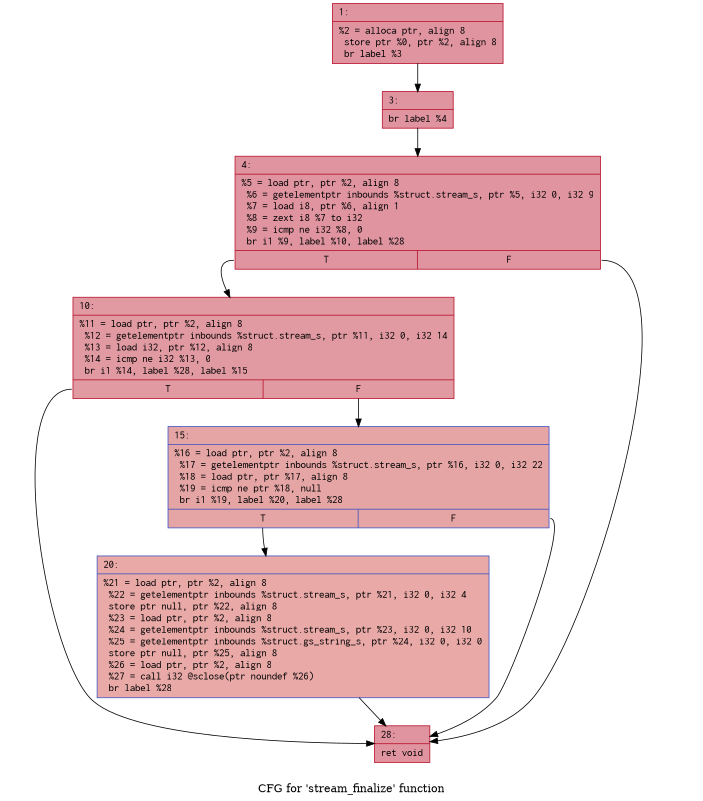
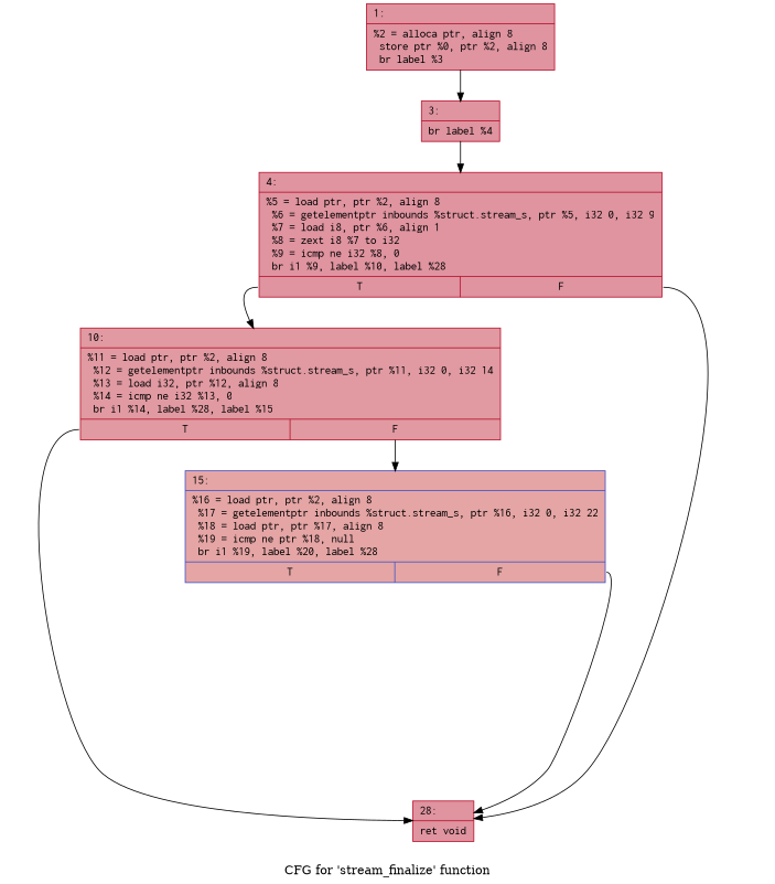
  digraph {
    label="CFG for 'stream_finalize' function"
    node [color="#b70d28ff" fillcolor="#b70d2870" fontname=Courier shape=record style=filled]
    n1 [label="{1:\l|  %2 = alloca ptr, align 8\l  store ptr %0, ptr %2, align 8\l  br label %3\l}"]
    n2 [label="{3:\l|  br label %4\l}"]
    n3 [label="{4:\l|  %5 = load ptr, ptr %2, align 8\l  %6 = getelementptr inbounds %struct.stream_s, ptr %5, i32 0, i32 9\l  %7 = load i8, ptr %6, align 1\l  %8 = zext i8 %7 to i32\l  %9 = icmp ne i32 %8, 0\l  br i1 %9, label %10, label %28\l|{<s0>T|<s1>F}}"]
    n4 [fillcolor="#bb1b2c70" label="{10:\l|  %11 = load ptr, ptr %2, align 8\l  %12 = getelementptr inbounds %struct.stream_s, ptr %11, i32 0, i32 14\l  %13 = load i32, ptr %12, align 8\l  %14 = icmp ne i32 %13, 0\l  br i1 %14, label %28, label %15\l|{<s0>T|<s1>F}}"]
    n5 [label="{28:\l|  ret void\l}"]
    n6 [color="#3d50c3ff" fillcolor="#c5333470" label="{15:\l|  %16 = load ptr, ptr %2, align 8\l  %17 = getelementptr inbounds %struct.stream_s, ptr %16, i32 0, i32 22\l  %18 = load ptr, ptr %17, align 8\l  %19 = icmp ne ptr %18, null\l  br i1 %19, label %20, label %28\l|{<s0>T|<s1>F}}"]
-   n7 [color="#3d50c3ff" fillcolor="#ca3b3770" label="{20:\l|  %21 = load ptr, ptr %2, align 8\l  %22 = getelementptr inbounds %struct.stream_s, ptr %21, i32 0, i32 4\l  store ptr null, ptr %22, align 8\l  %23 = load ptr, ptr %2, align 8\l  %24 = getelementptr inbounds %struct.stream_s, ptr %23, i32 0, i32 10\l  %25 = getelementptr inbounds %struct.gs_string_s, ptr %24, i32 0, i32 0\l  store ptr null, ptr %25, align 8\l  %26 = load ptr, ptr %2, align 8\l  %27 = call i32 @sclose(ptr noundef %26)\l  br label %28\l}"]
    n1 -> n2
    n2 -> n3
    n3 -> n4 [tailport=s0]
    n3 -> n5 [tailport=s1]
    n4 -> n5 [tailport=s0]
    n4 -> n6 [tailport=s1]
    n6 -> n5 [tailport=s1]
-   n6 -> n7 [tailport=s0]
-   n7 -> n5
  }
